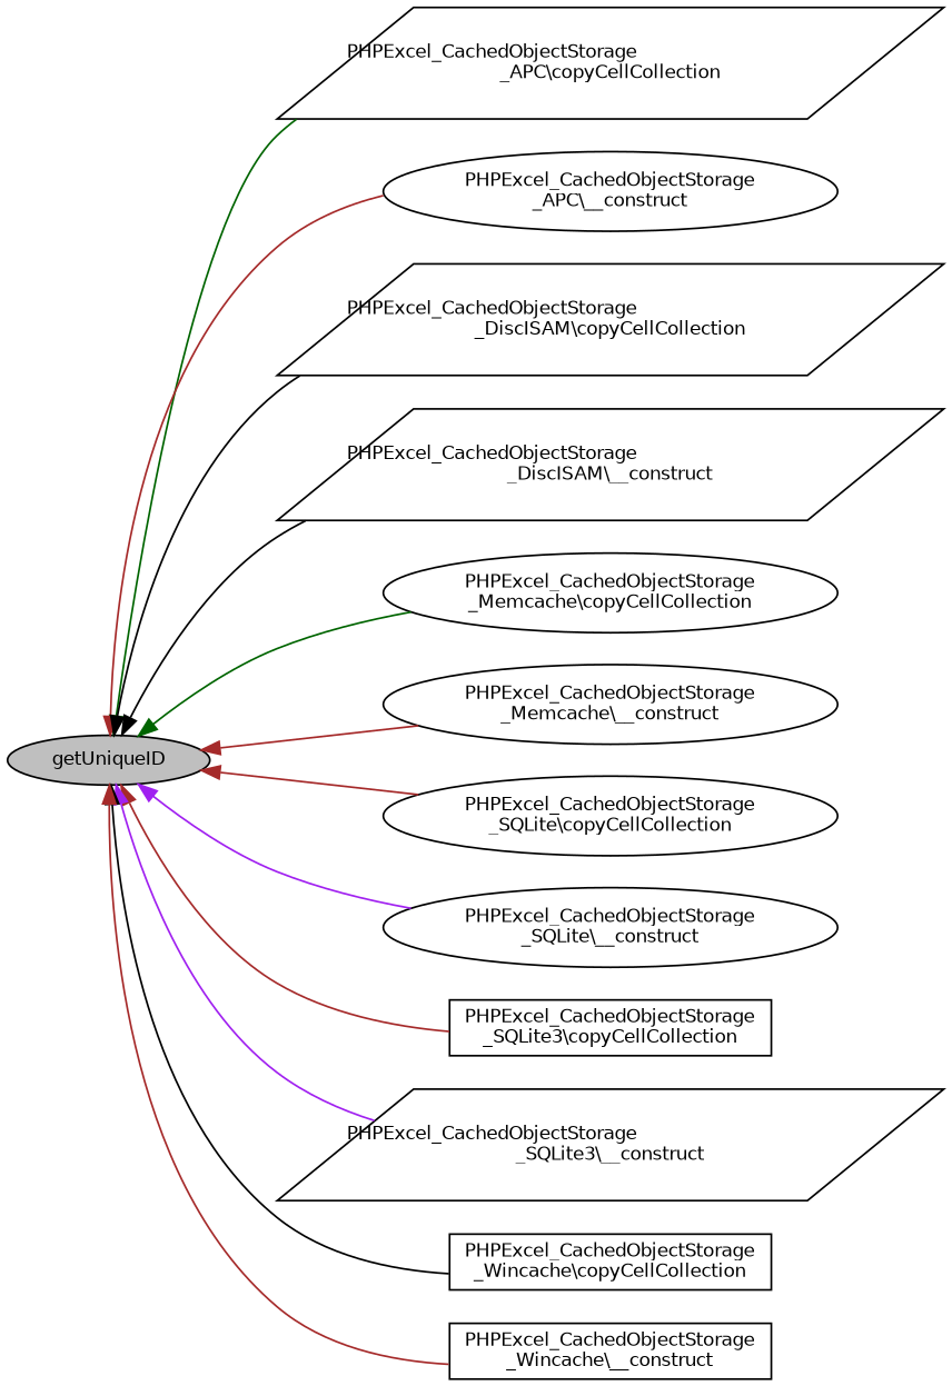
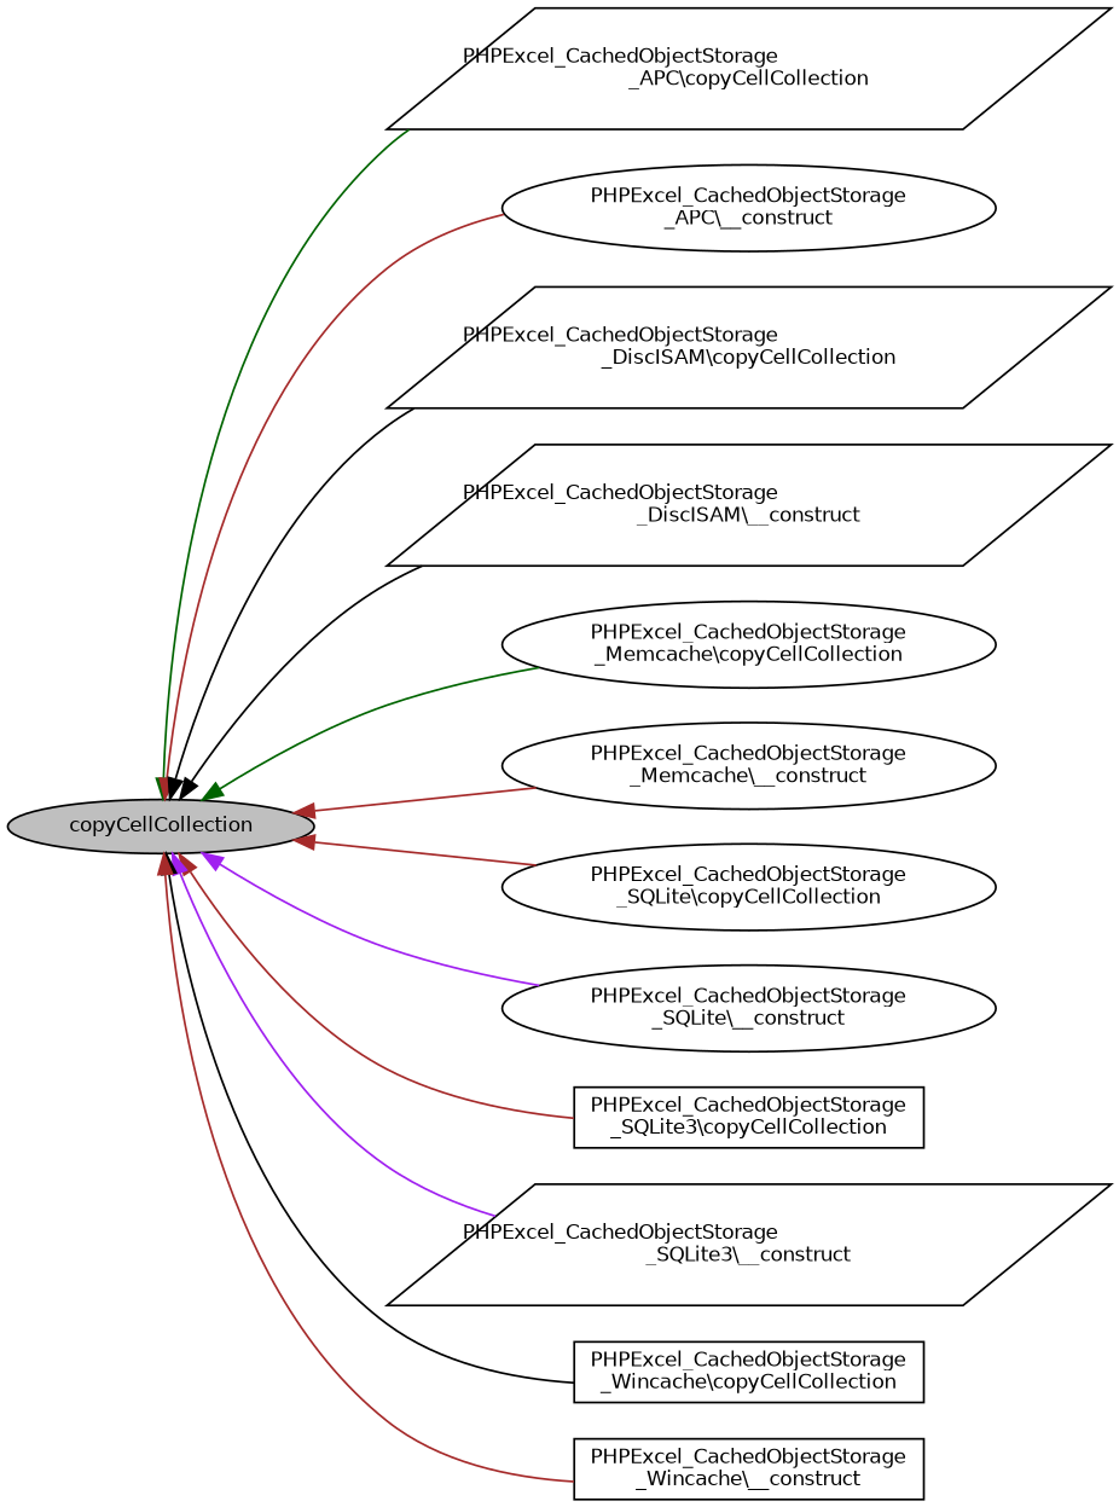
  digraph {
    rankdir=LR
    node [color=black fillcolor=white fontname=Helvetica fontsize=10 shape=ellipse style=filled]
    edge [color=brown dir=back fontname=Helvetica fontsize=10 labelfontname=Helvetica labelfontsize=10 style=solid]
-   n1 [fillcolor=grey75 fontcolor=black height=0.2 label=getUniqueID width=0.4]
+   n1 [fillcolor=grey75 fontcolor=black height=0.2 label=copyCellCollection width=0.4]
    n2 [height=0.2 label="PHPExcel_CachedObjectStorage\l_APC\\copyCellCollection" shape=parallelogram width=0.4]
    n3 [height=0.2 label="PHPExcel_CachedObjectStorage\l_APC\\__construct" width=0.4]
    n4 [height=0.2 label="PHPExcel_CachedObjectStorage\l_DiscISAM\\copyCellCollection" shape=parallelogram width=0.4]
    n5 [height=0.2 label="PHPExcel_CachedObjectStorage\l_DiscISAM\\__construct" shape=parallelogram width=0.4]
    n6 [height=0.2 label="PHPExcel_CachedObjectStorage\l_Memcache\\copyCellCollection" width=0.4]
    n7 [height=0.2 label="PHPExcel_CachedObjectStorage\l_Memcache\\__construct" width=0.4]
    n8 [height=0.2 label="PHPExcel_CachedObjectStorage\l_SQLite\\copyCellCollection" width=0.4]
    n9 [height=0.2 label="PHPExcel_CachedObjectStorage\l_SQLite\\__construct" width=0.4]
    n10 [height=0.2 label="PHPExcel_CachedObjectStorage\l_SQLite3\\copyCellCollection" shape=box width=0.4]
    n11 [height=0.2 label="PHPExcel_CachedObjectStorage\l_SQLite3\\__construct" shape=parallelogram width=0.4]
    n12 [height=0.2 label="PHPExcel_CachedObjectStorage\l_Wincache\\copyCellCollection" shape=box width=0.4]
    n13 [height=0.2 label="PHPExcel_CachedObjectStorage\l_Wincache\\__construct" shape=box width=0.4]
    n1 -> n2 [color=darkgreen]
    n1 -> n3
    n1 -> n4 [color=black]
    n1 -> n5 [color=black]
    n1 -> n6 [color=darkgreen]
    n1 -> n7
    n1 -> n8
    n1 -> n9 [color=purple]
    n1 -> n10
    n1 -> n11 [color=purple]
    n1 -> n12 [color=black]
    n1 -> n13
  }
